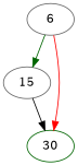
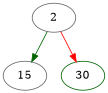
  strict digraph {
    node [color=gray40]
-   2 [entry=true label=6]
+   2 [entry=true]
    n2 [label=15]
    30 [color=darkgreen]
    2 -> n2 [color=darkgreen cond=true]
    2 -> 30 [color=red cond=false]
-   n2 -> 30
  }
